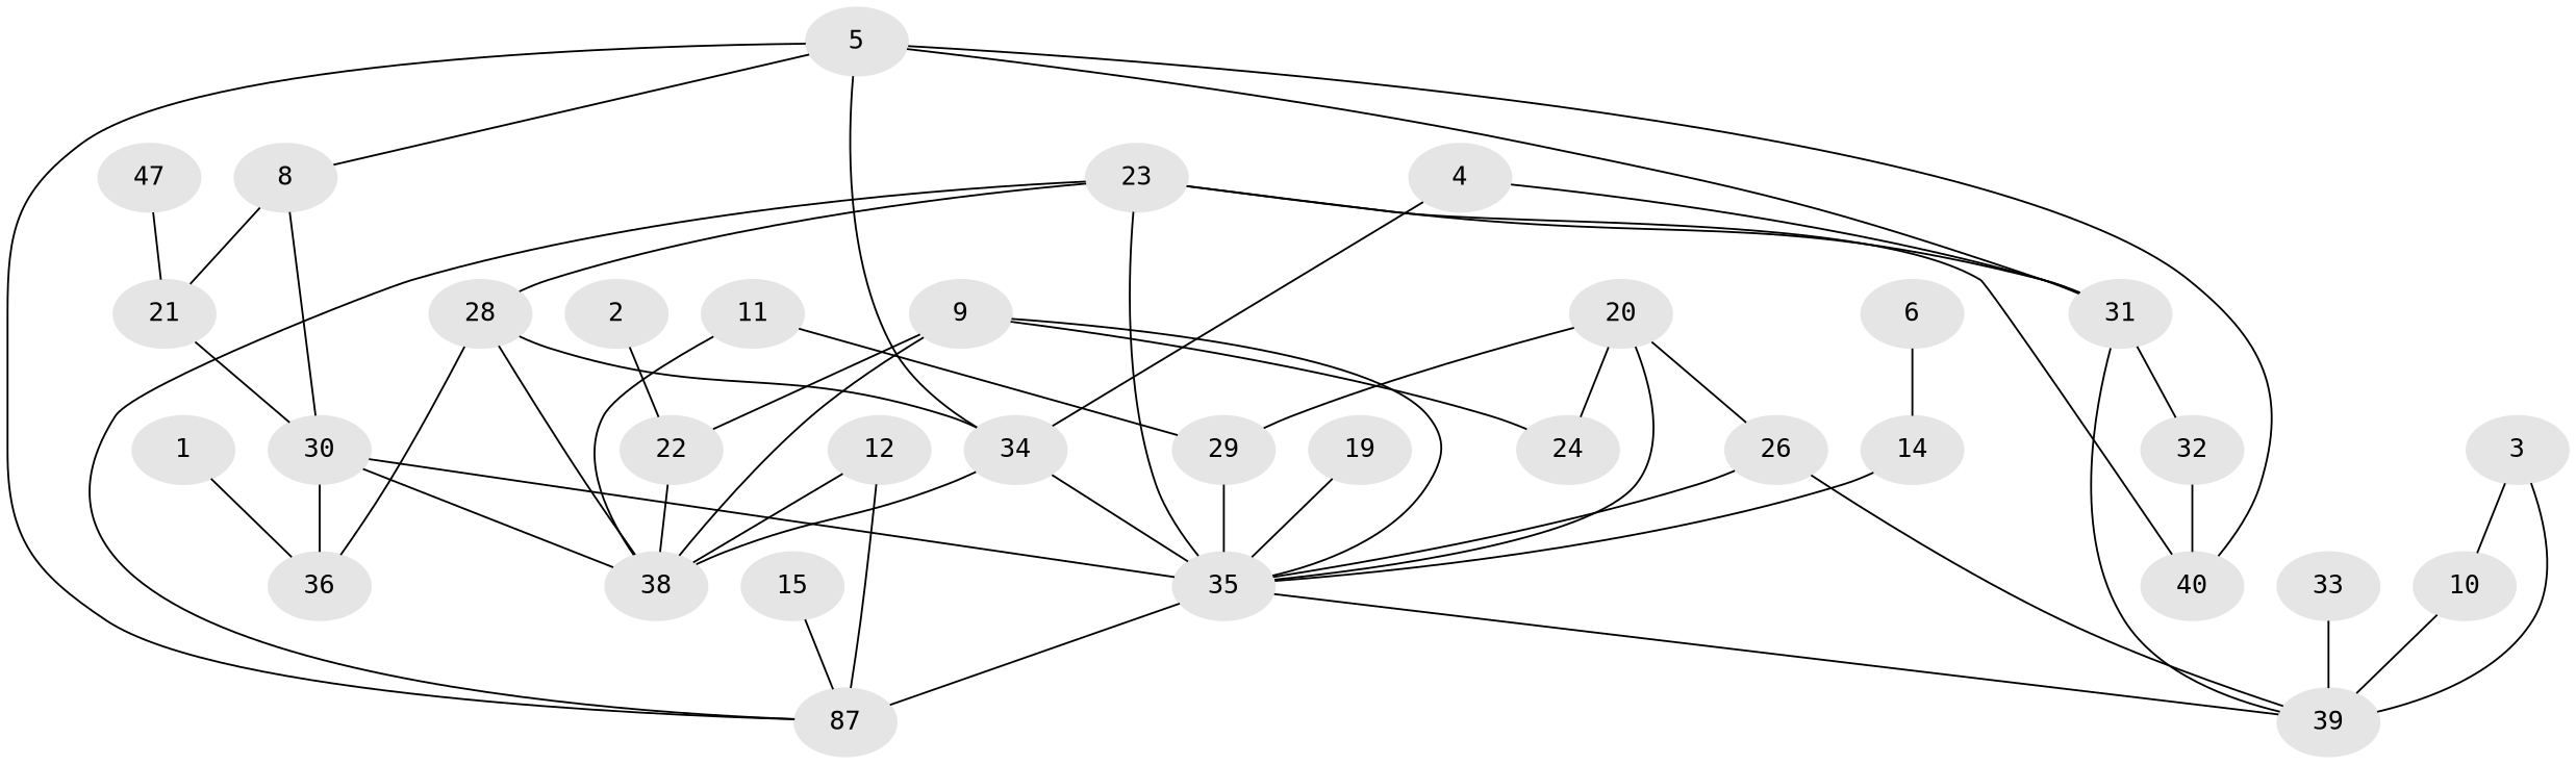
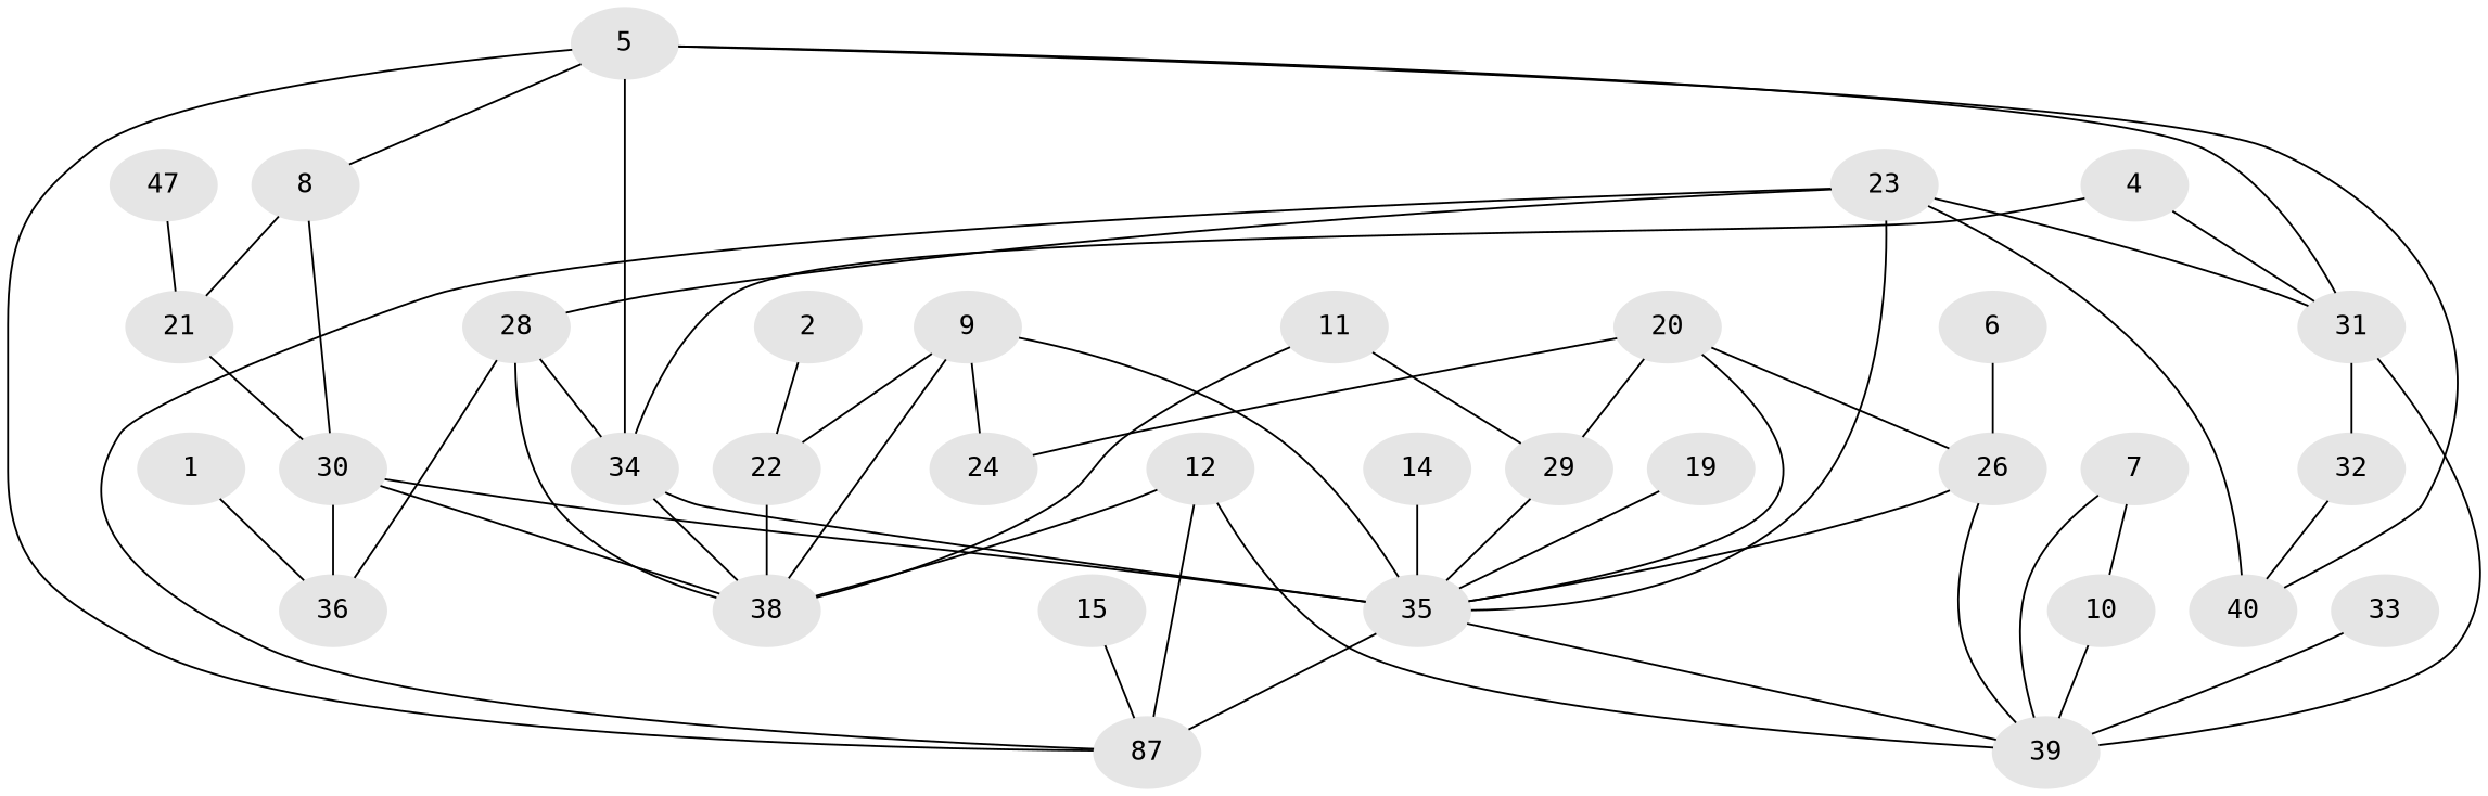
  graph {
    fontname="DejaVu Sans Mono"
    node [color=gray90 fontname="DejaVu Sans Mono" style=filled]
    edge [fontname="DejaVu Sans Mono" weight=1.0]
    1
    36
    2
    22
    38
    4
    31
    34
    39
    32
    5
    8
    n13 [label=87]
    40
    21
    30
    33
    35
    6
    14
-   7 [label=3]
+   7
    10
    9
    24
    11
    29
    12
    15
    n29 [label=47]
    19
    20
    26
    23
    28
    1 -- 36
    2 -- 22
    22 -- 38
    4 -- 31
    4 -- 34
    31 -- 39
    31 -- 32
    34 -- 38
    34 -- 35
    32 -- 40
    5 -- 31
    5 -- 34
    5 -- 8
    5 -- n13
    5 -- 40
    8 -- 21
    8 -- 30
    21 -- 30
    30 -- 36
    30 -- 38
    30 -- 35 [weight=2.0]
    33 -- 39 [weight=2.0]
    35 -- 39
    35 -- n13 [weight=2.0]
-   6 -- 14
+   6 -- 26
    14 -- 35
    7 -- 39
    7 -- 10
    10 -- 39
    9 -- 22
    9 -- 38
    9 -- 35
    9 -- 24
    11 -- 38
    11 -- 29
    29 -- 35
    12 -- 38
+   12 -- 39
    12 -- n13
    15 -- n13
    n29 -- 21
    19 -- 35
    20 -- 35
    20 -- 24
    20 -- 29
    20 -- 26
    26 -- 39
    26 -- 35
    23 -- 31
    23 -- n13
    23 -- 40
    23 -- 35
    23 -- 28
    28 -- 36
    28 -- 38
    28 -- 34
  }
